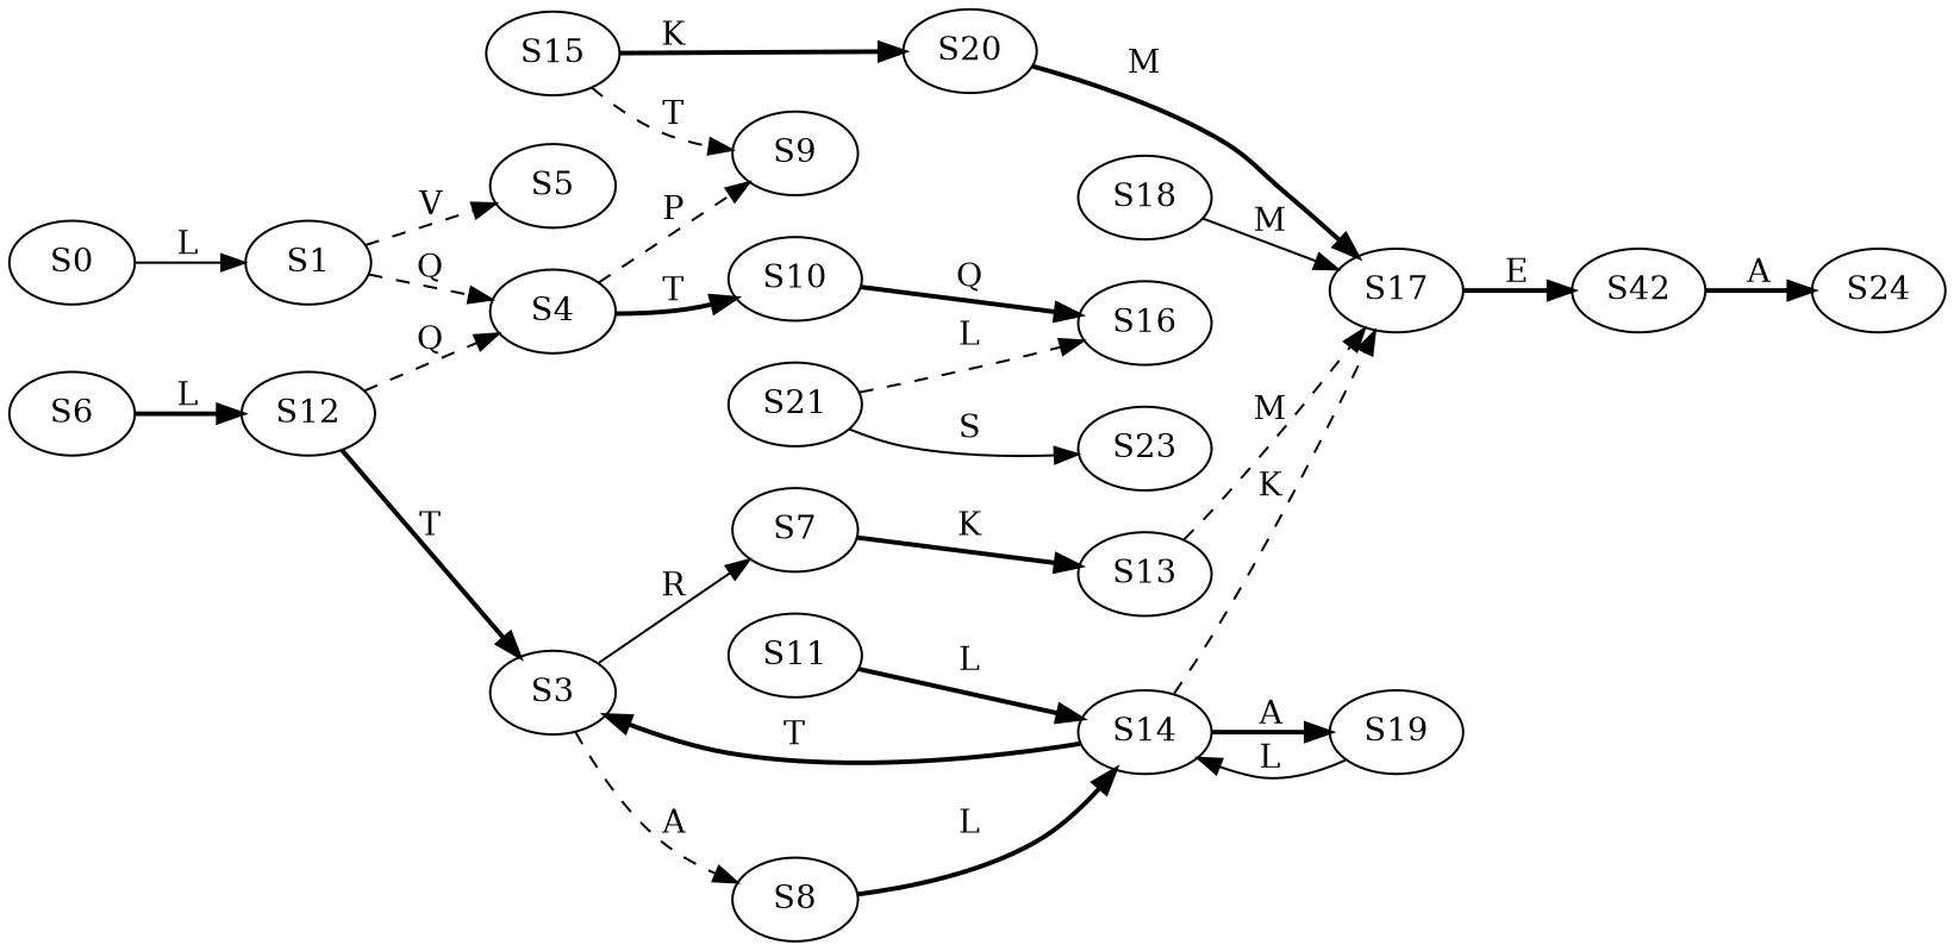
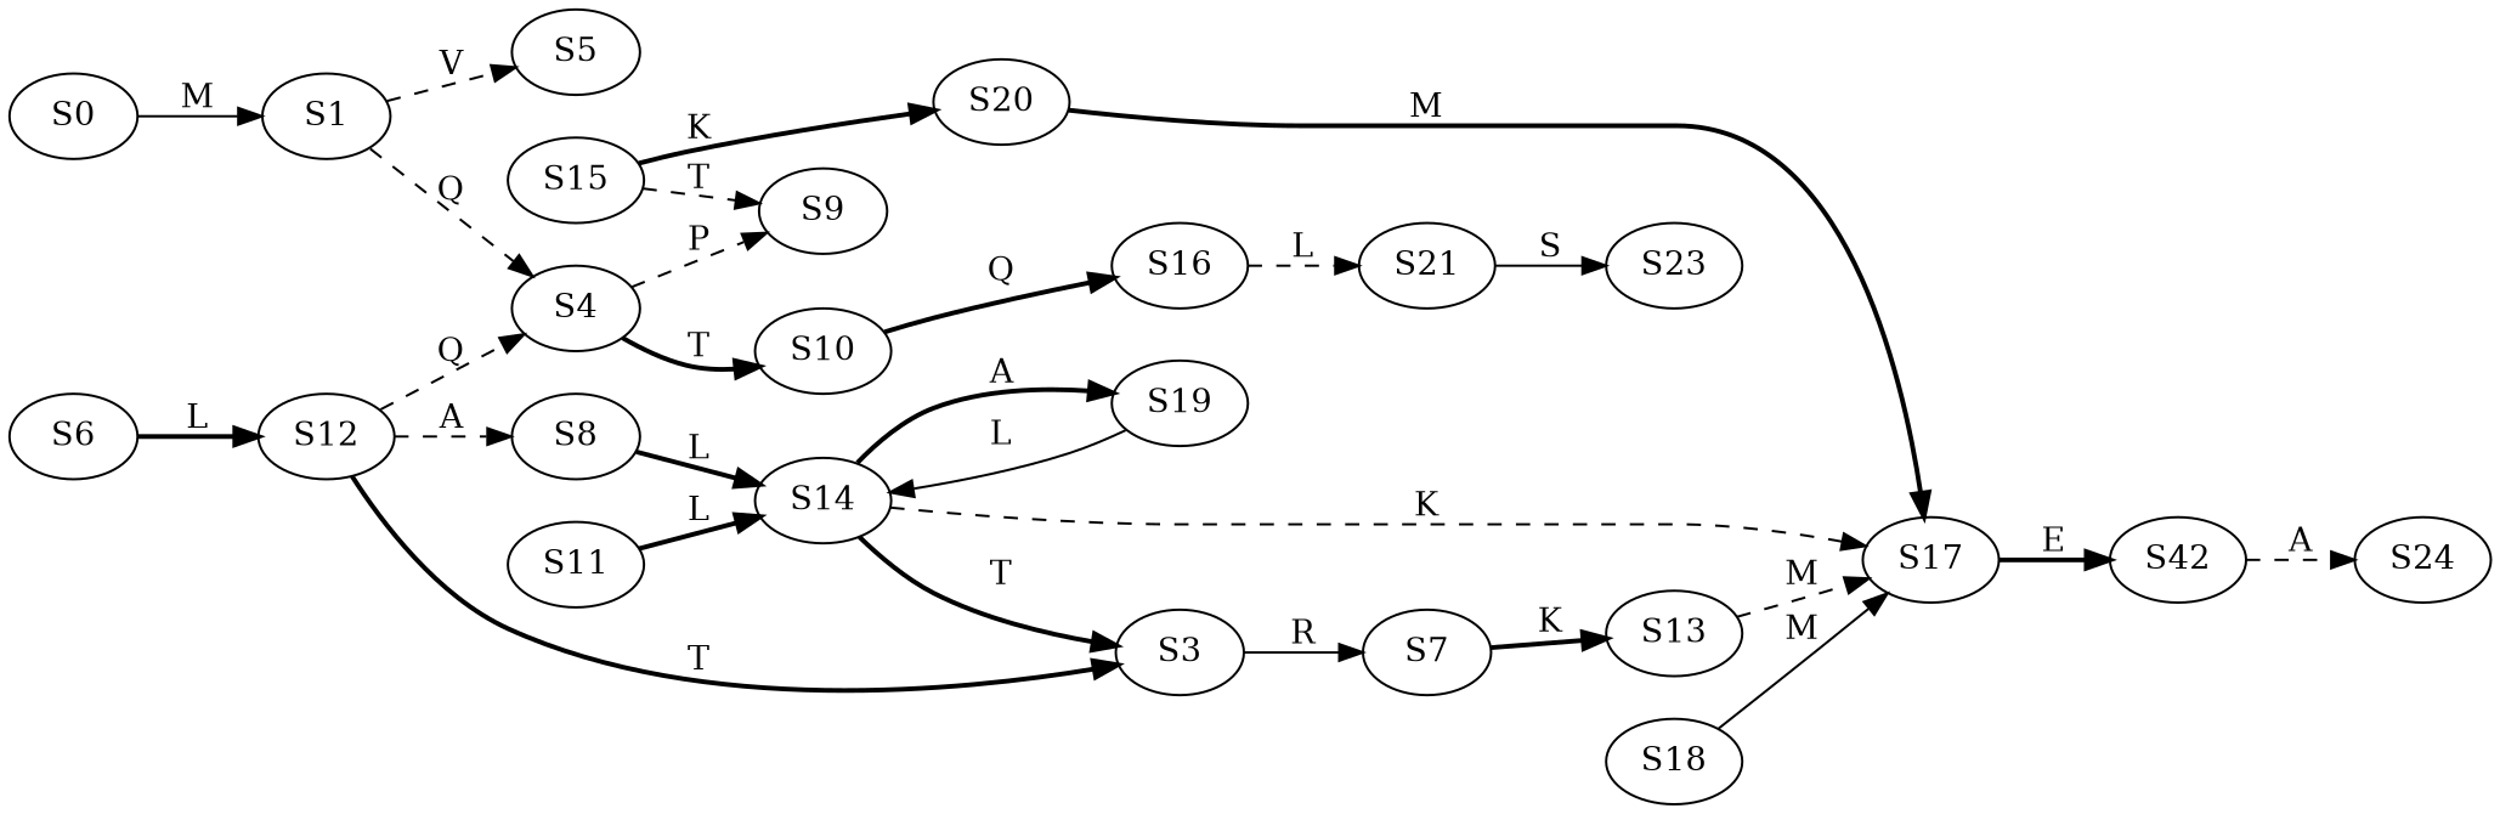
  strict digraph {
    rankdir=LR
    edge [style=bold]
    S0
    S1
    S4
    S5
    S3
    S7
    S8
    S9
    S10
    S6
    S12
    S13
    S14
    S16
    S11
    S17
    S19
    S15
    S20
    S21
    n21 [label=S42]
    S18
    S23
    S24
-   S0 -> S1 [label=L style=solid]
+   S0 -> S1 [label=M style=solid]
    S1 -> S4 [label=Q style=dashed]
    S1 -> S5 [label=V style=dashed]
    S4 -> S9 [label=P style=dashed]
    S4 -> S10 [label=T]
    S3 -> S7 [label=R style=solid]
-   S3 -> S8 [label=A style=dashed]
+   S12 -> S8 [label=A style=dashed]
    S7 -> S13 [label=K]
    S8 -> S14 [label=L]
    S10 -> S16 [label=Q]
    S6 -> S12 [label=L]
    S12 -> S4 [label=Q style=dashed]
    S12 -> S3 [label=T]
    S13 -> S17 [label=M style=dashed]
    S14 -> S3 [label=T]
    S14 -> S17 [label=K style=dashed]
    S14 -> S19 [label=A]
-   S21 -> S16 [label=L style=dashed]
+   S16 -> S21 [label=L style=dashed]
    S11 -> S14 [label=L]
    S17 -> n21 [label=E]
    S19 -> S14 [label=L style=solid]
    S15 -> S9 [label=T style=dashed]
    S15 -> S20 [label=K]
    S20 -> S17 [label=M]
    S21 -> S23 [label=S style=solid]
-   n21 -> S24 [label=A]
+   n21 -> S24 [label=A style=dashed]
    S18 -> S17 [label=M style=solid]
  }
